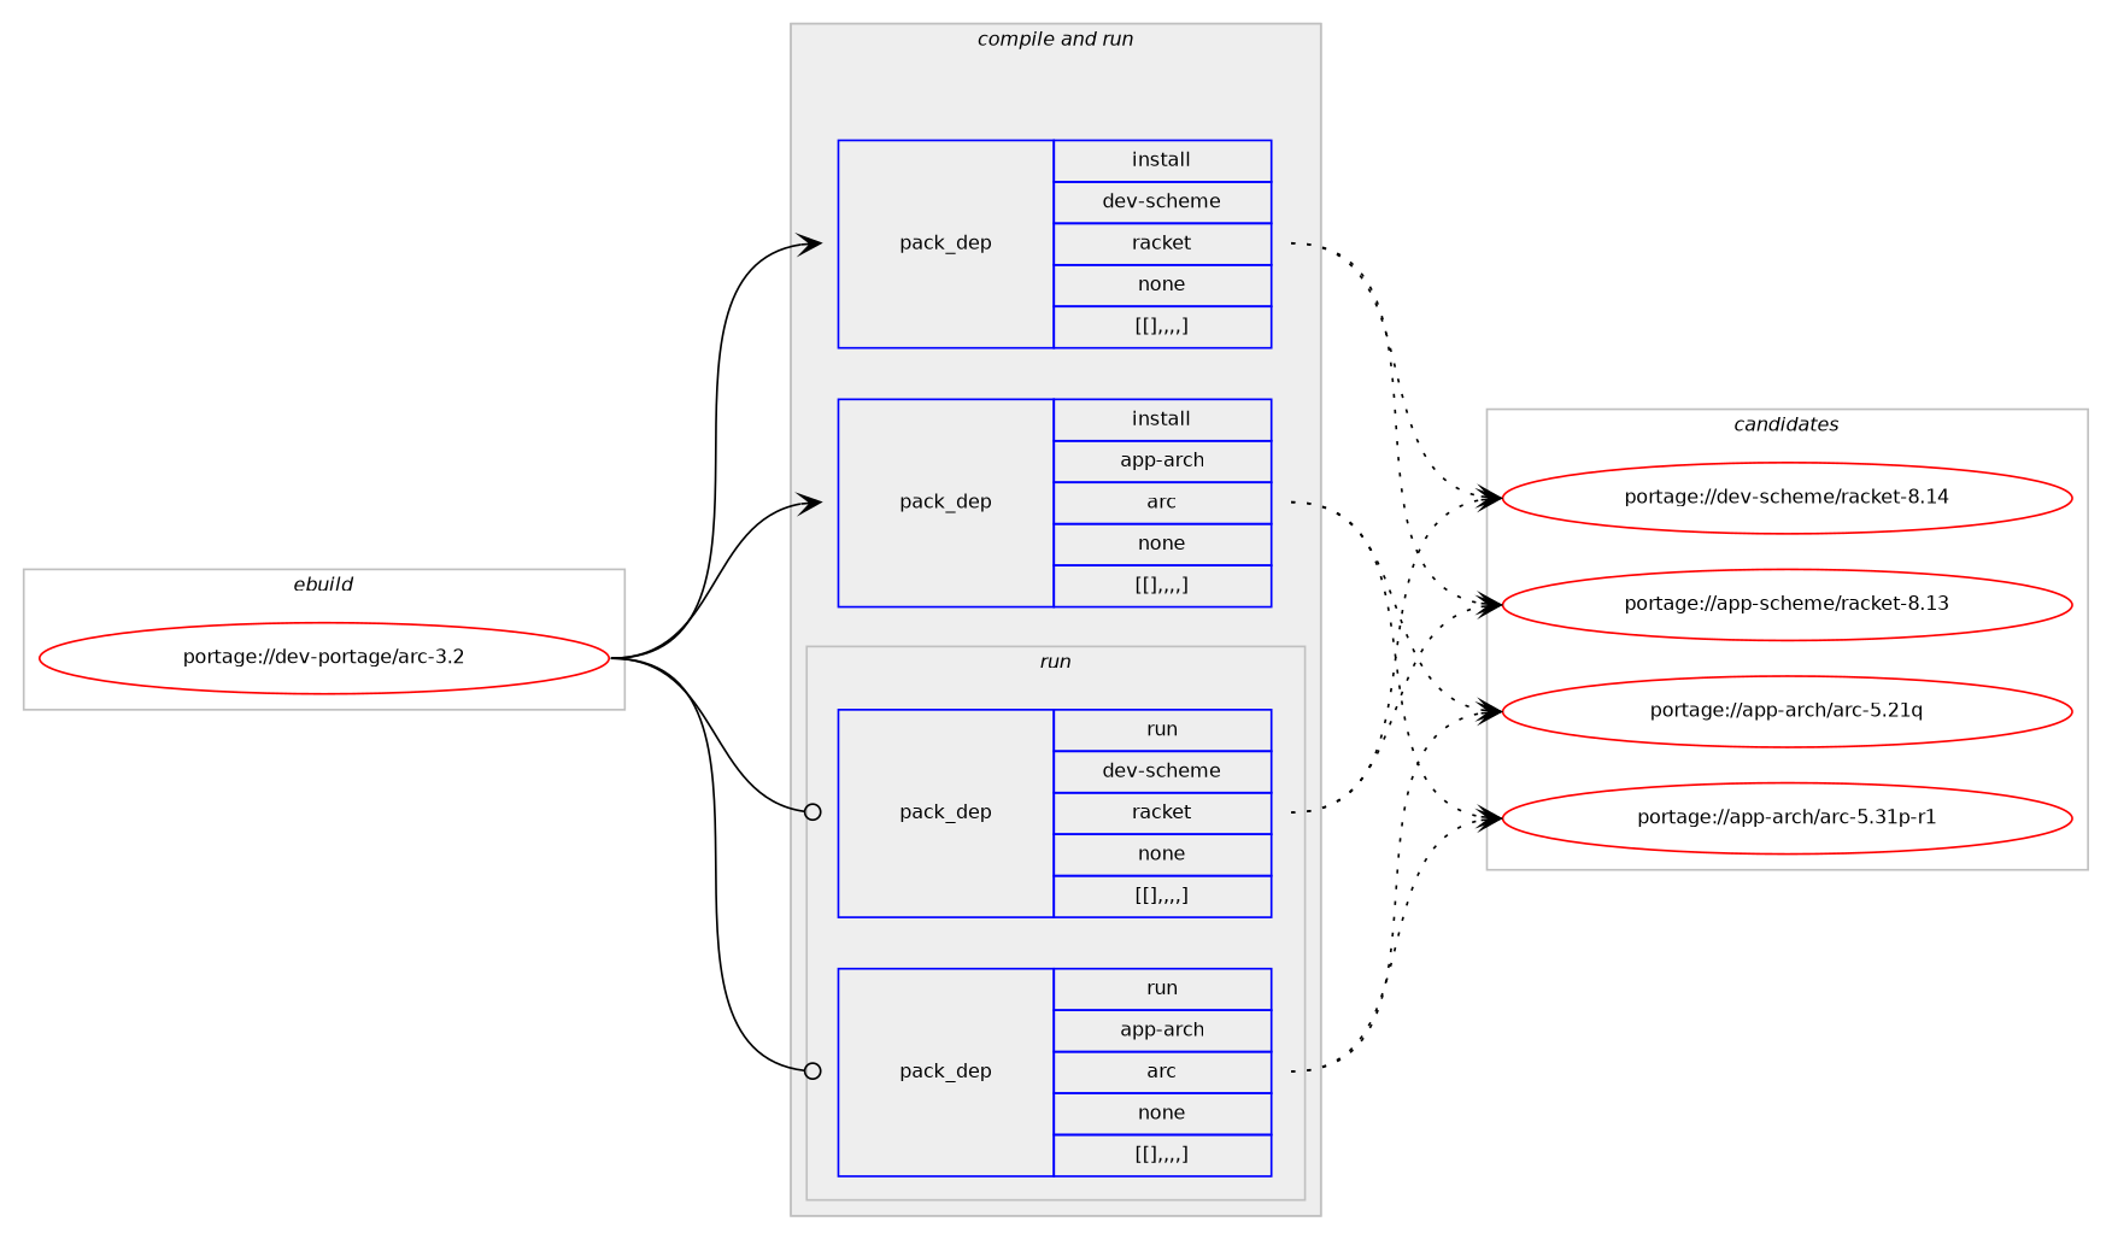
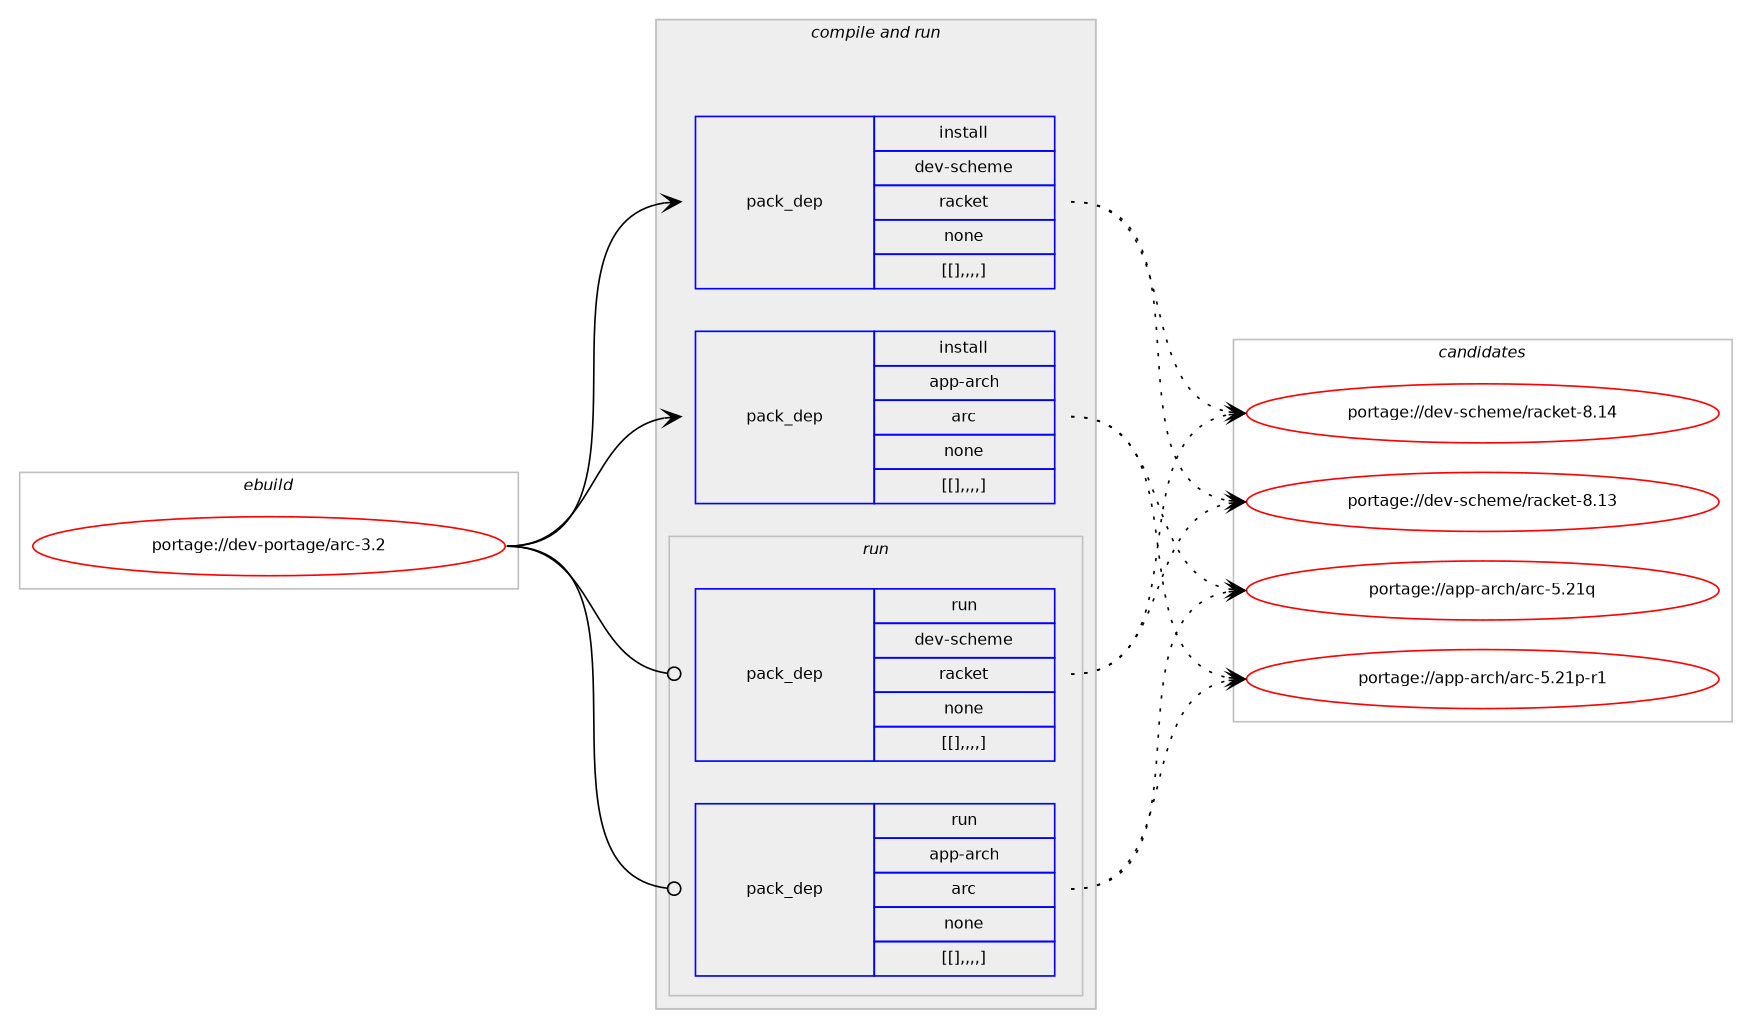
  digraph {
    compound=true
    concentrate=true
    fontname=Helvetica
    fontsize=10
    newrank=true
    rankdir=LR
    ranksep=1.5
    node [color=red fontname=Helvetica fontsize=10]
    edge [arrowhead=vee headport=w style=dotted tailport=e weight=100]
    n1 [label="portage://dev-portage/arc-3.2" width=4]
    n2 [color=blue label=<<TABLE BORDER="0" CELLBORDER="1" CELLSPACING="0" CELLPADDING="4" WIDTH="220"><TR><TD ROWSPAN="6" CELLPADDING="30">pack_dep</TD></TR><TR><TD WIDTH="110">install</TD></TR><TR><TD>dev-scheme</TD></TR><TR><TD>racket</TD></TR><TR><TD>none</TD></TR><TR><TD>[[],,,,]</TD></TR></TABLE>> shape=none]
    n3 [color=blue label=<<TABLE BORDER="0" CELLBORDER="1" CELLSPACING="0" CELLPADDING="4" WIDTH="220"><TR><TD ROWSPAN="6" CELLPADDING="30">pack_dep</TD></TR><TR><TD WIDTH="110">install</TD></TR><TR><TD>app-arch</TD></TR><TR><TD>arc</TD></TR><TR><TD>none</TD></TR><TR><TD>[[],,,,]</TD></TR></TABLE>> shape=none]
    n4 [color=blue label=<<TABLE BORDER="0" CELLBORDER="1" CELLSPACING="0" CELLPADDING="4" WIDTH="220"><TR><TD ROWSPAN="6" CELLPADDING="30">pack_dep</TD></TR><TR><TD WIDTH="110">run</TD></TR><TR><TD>dev-scheme</TD></TR><TR><TD>racket</TD></TR><TR><TD>none</TD></TR><TR><TD>[[],,,,]</TD></TR></TABLE>> shape=none]
    n5 [color=blue label=<<TABLE BORDER="0" CELLBORDER="1" CELLSPACING="0" CELLPADDING="4" WIDTH="220"><TR><TD ROWSPAN="6" CELLPADDING="30">pack_dep</TD></TR><TR><TD WIDTH="110">run</TD></TR><TR><TD>app-arch</TD></TR><TR><TD>arc</TD></TR><TR><TD>none</TD></TR><TR><TD>[[],,,,]</TD></TR></TABLE>> shape=none]
    n6 [label="portage://dev-scheme/racket-8.14" width=4]
-   n7 [label="portage://app-scheme/racket-8.13" width=4]
+   n7 [label="portage://dev-scheme/racket-8.13" width=4]
    n8 [label="portage://app-arch/arc-5.21q" width=4]
-   n9 [label="portage://app-arch/arc-5.31p-r1" width=4]
+   n9 [label="portage://app-arch/arc-5.21p-r1" width=4]
    subgraph cluster_1 {
      color=gray
      label=<<i>ebuild</i>>
      n1
    }
    subgraph cluster_2 {
      color=gray
      label=<<i>dependencies</i>>
      subgraph cluster_3 {
        color=gray
        fillcolor="#eeeeee"
        label=<<i>compile</i>>
        style=filled
        subgraph sub_4 {
          color=gray
          fillcolor="#eeeeee"
          label=<<i>compile</i>>
          style=filled
          n2
        }
        subgraph sub_5 {
          color=gray
          fillcolor="#eeeeee"
          label=<<i>compile</i>>
          style=filled
          n3
        }
      }
      subgraph cluster_6 {
        color=gray
        fillcolor="#eeeeee"
        label=<<i>compile and run</i>>
        style=filled
      }
      subgraph cluster_7 {
        color=gray
        fillcolor="#eeeeee"
        label=<<i>run</i>>
        style=filled
        subgraph sub_8 {
          color=gray
          fillcolor="#eeeeee"
          label=<<i>run</i>>
          style=filled
          n4
        }
        subgraph sub_9 {
          color=gray
          fillcolor="#eeeeee"
          label=<<i>run</i>>
          style=filled
          n5
        }
      }
    }
    subgraph cluster_10 {
      color=gray
      label=<<i>candidates</i>>
      rank=same
      subgraph sub_11 {
        color=black
        label=<<i>candidates</i>>
        nodesep=1
        rank=same
        n6
        n7
      }
      subgraph sub_12 {
        color=black
        label=<<i>candidates</i>>
        nodesep=1
        rank=same
        n8
        n9
      }
      subgraph sub_13 {
        color=black
        label=<<i>candidates</i>>
        nodesep=1
        rank=same
        n6
        n7
      }
      subgraph sub_14 {
        color=black
        label=<<i>candidates</i>>
        nodesep=1
        rank=same
        n8
        n9
      }
    }
    n1 -> n2 [style=solid weight=20]
    n1 -> n3 [style=solid weight=20]
    n1 -> n4 [arrowhead=odot style=solid weight=20]
    n1 -> n5 [arrowhead=odot style=solid weight=20]
    n2 -> n6
    n2 -> n7
    n3 -> n8
    n3 -> n9
    n4 -> n6
    n4 -> n7
    n5 -> n8
    n5 -> n9
  }
